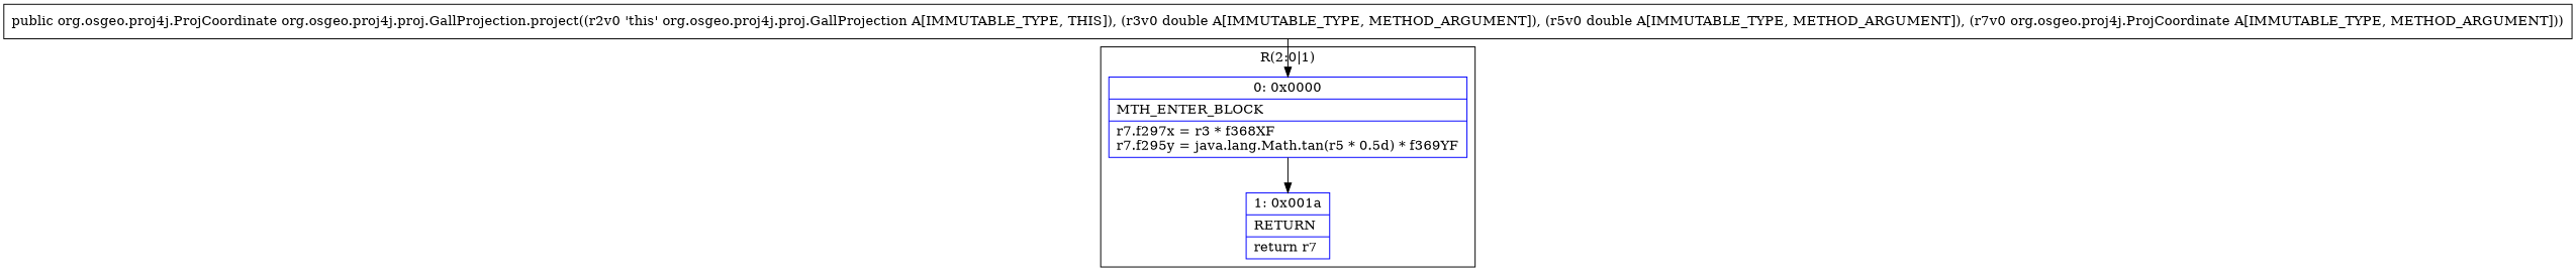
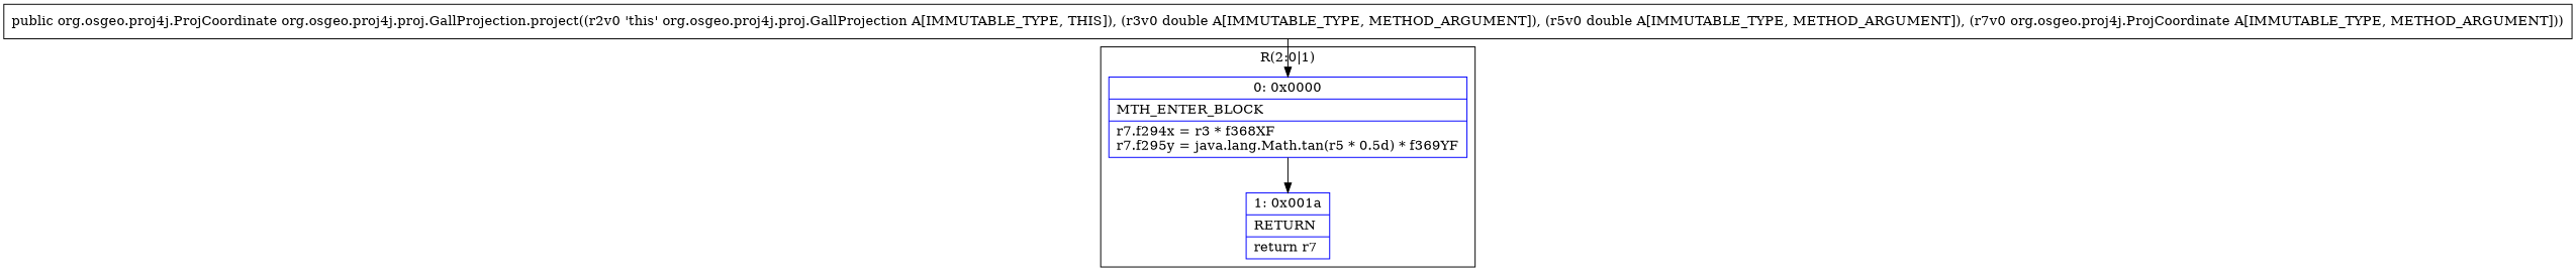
  digraph {
    node [color=blue shape=record]
-   n1 [label="{0\:\ 0x0000|MTH_ENTER_BLOCK\l|r7.f297x = r3 * f368XF\lr7.f295y = java.lang.Math.tan(r5 * 0.5d) * f369YF\l}"]
+   n1 [label="{0\:\ 0x0000|MTH_ENTER_BLOCK\l|r7.f294x = r3 * f368XF\lr7.f295y = java.lang.Math.tan(r5 * 0.5d) * f369YF\l}"]
    n2 [label="{1\:\ 0x001a|RETURN\l|return r7\l}"]
    n3 [label="{public org.osgeo.proj4j.ProjCoordinate org.osgeo.proj4j.proj.GallProjection.project((r2v0 'this' org.osgeo.proj4j.proj.GallProjection A[IMMUTABLE_TYPE, THIS]), (r3v0 double A[IMMUTABLE_TYPE, METHOD_ARGUMENT]), (r5v0 double A[IMMUTABLE_TYPE, METHOD_ARGUMENT]), (r7v0 org.osgeo.proj4j.ProjCoordinate A[IMMUTABLE_TYPE, METHOD_ARGUMENT])) }" color=""]
    subgraph cluster_1 {
      label="R(2:0|1)"
      n1
      n2
    }
    n1 -> n2
    n3 -> n1
  }
